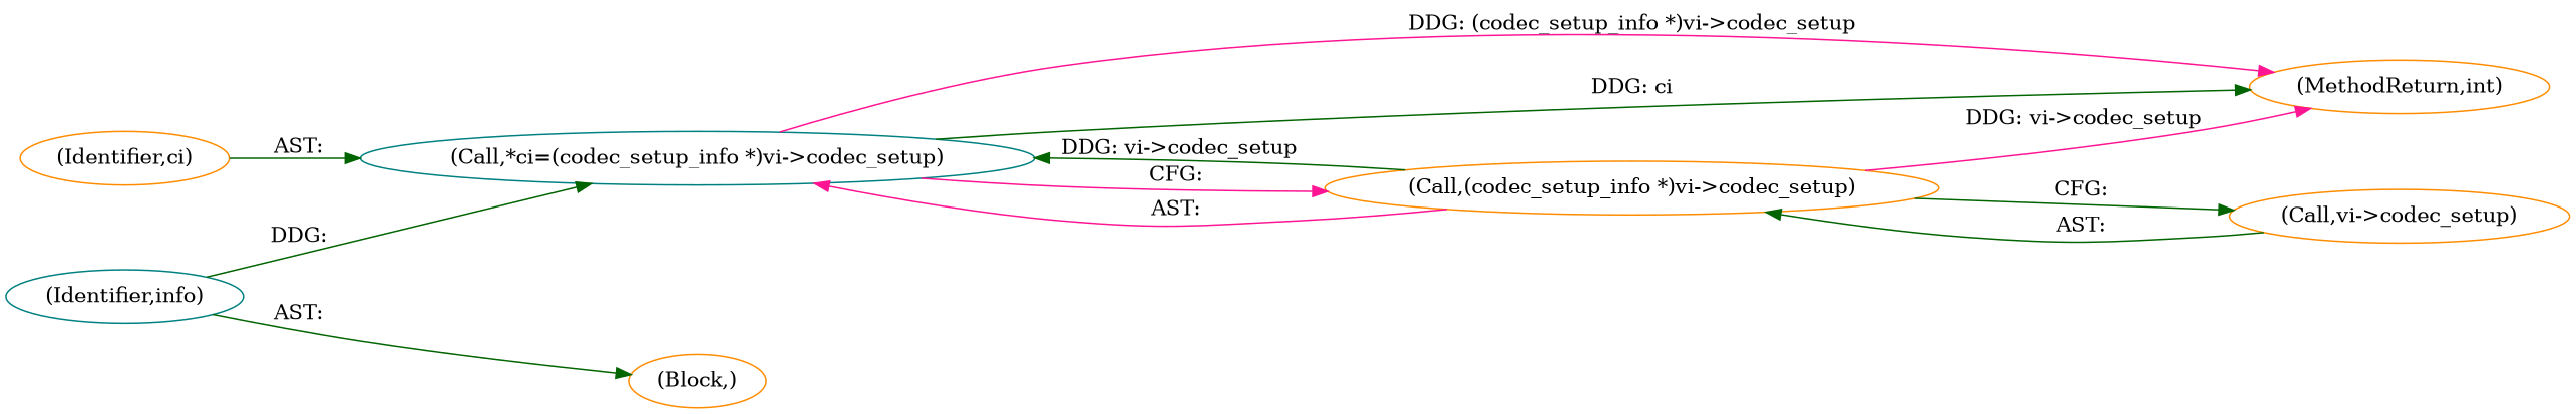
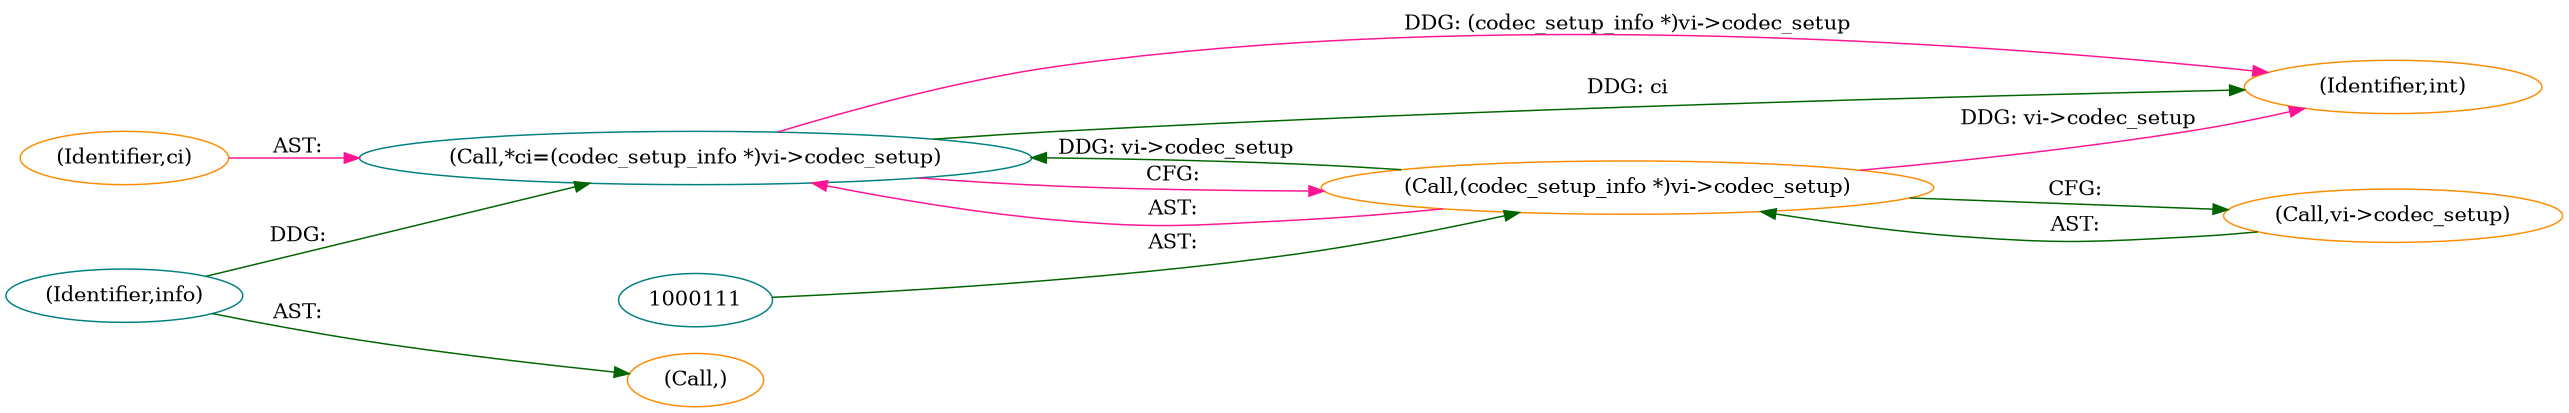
  digraph {
    rankdir=LR
    node [color=darkorange]
    edge [color=darkgreen]
    n1 [color=teal label="(Call,*ci=(codec_setup_info *)vi->codec_setup)"]
    n2 [label="(Call,(codec_setup_info *)vi->codec_setup)"]
-   n3 [label="(MethodReturn,int)"]
+   n3 [label="(Identifier,int)"]
    n4 [label="(Call,vi->codec_setup)"]
-   n5 [label="(Block,)"]
+   n5 [label="(Call,)"]
    n6 [color=teal label="(Identifier,info)"]
    n7 [label="(Identifier,ci)"]
+   1000111 [color=teal]
    n1 -> n2 [color=deeppink label="CFG: "]
    n1 -> n3 [color=deeppink label="DDG: (codec_setup_info *)vi->codec_setup"]
    n1 -> n3 [label="DDG: ci"]
    n2 -> n1 [color=deeppink label="AST: "]
    n2 -> n1 [label="DDG: vi->codec_setup"]
    n2 -> n3 [color=deeppink label="DDG: vi->codec_setup"]
    n2 -> n4 [label="CFG: "]
    n4 -> n2 [label="AST: "]
    n6 -> n1 [label="DDG: "]
    n6 -> n5 [label="AST: "]
-   n7 -> n1 [label="AST: "]
+   n7 -> n1 [color=deeppink label="AST: "]
+   1000111 -> n2 [label="AST: "]
  }
